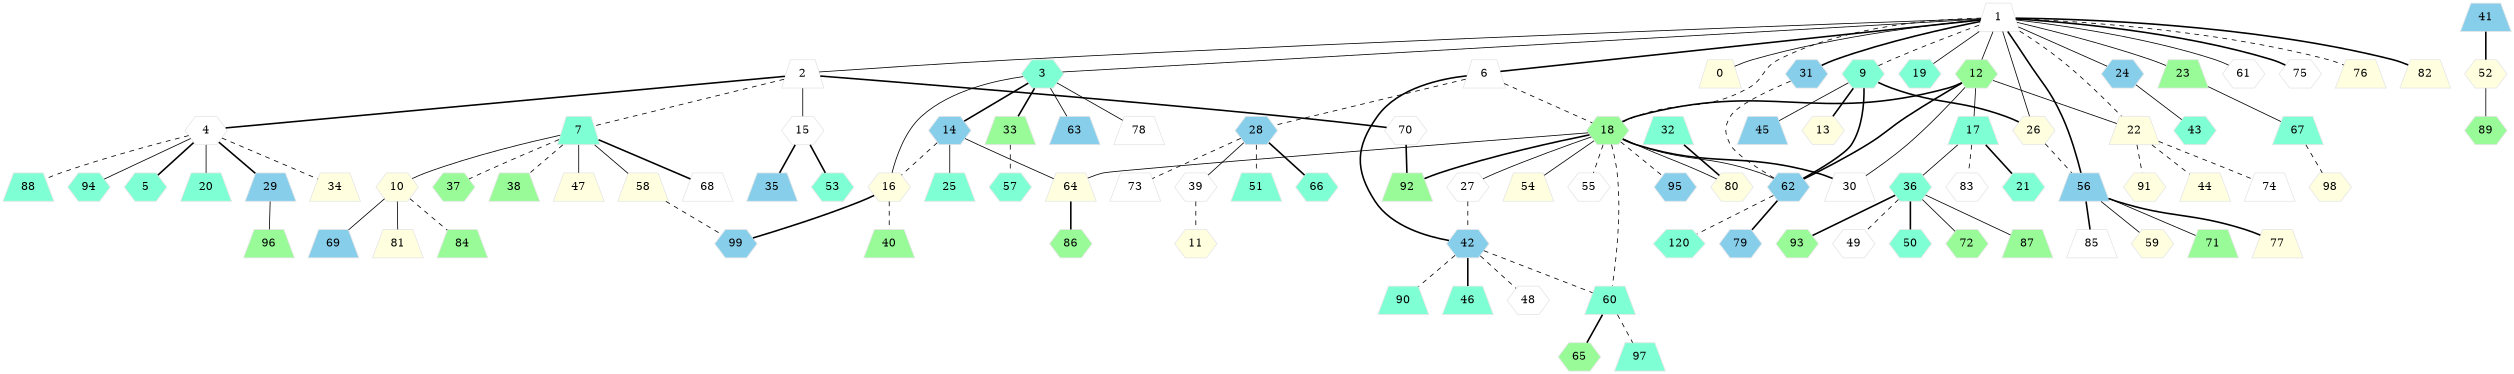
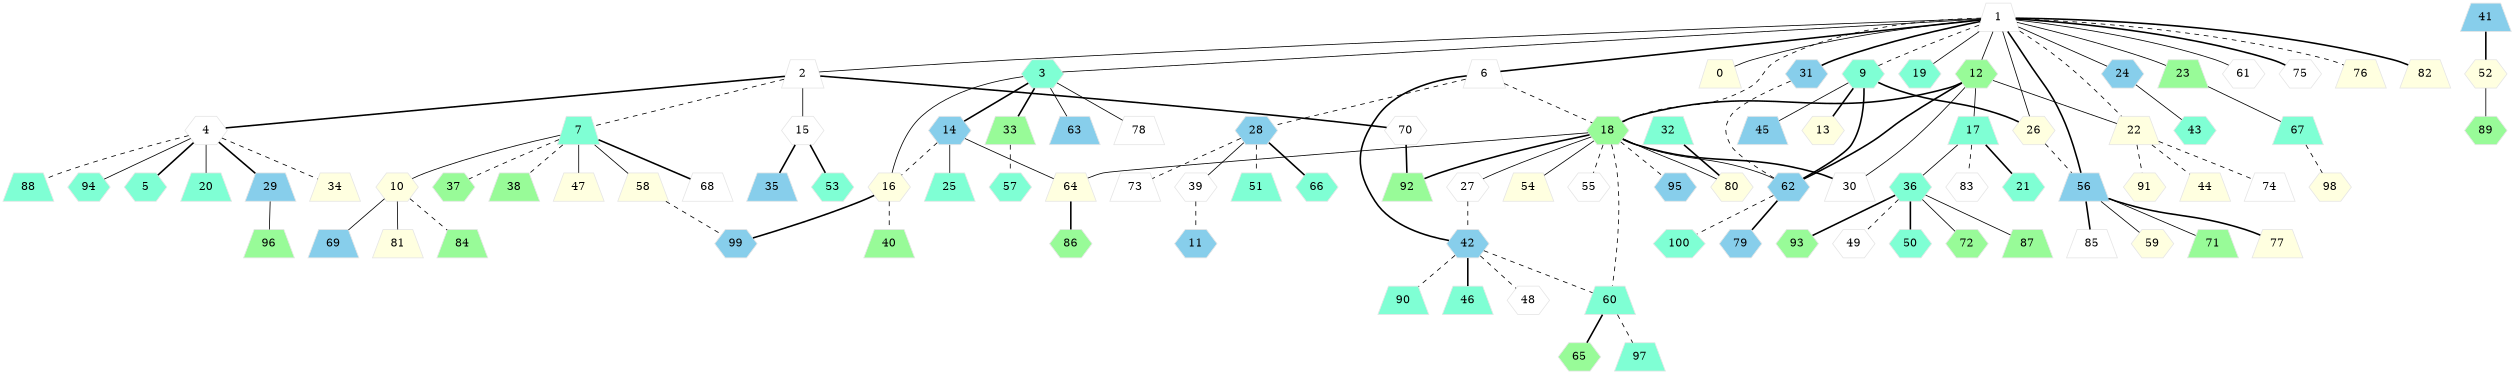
  graph {
    node [color=gray90 fillcolor=aquamarine shape=hexagon style=filled]
    edge [style=solid]
    1 [fillcolor=white shape=trapezium]
    2 [fillcolor=white shape=trapezium]
    3
    6 [fillcolor=white shape=trapezium]
    n5 [fillcolor=lightyellow label=0 shape=trapezium]
    9
    12 [fillcolor=palegreen]
    18 [fillcolor=palegreen]
    19
    22 [fillcolor=lightyellow shape=trapezium]
    23 [fillcolor=palegreen shape=trapezium]
    24 [fillcolor=skyblue]
    26 [fillcolor=lightyellow]
    31 [fillcolor=skyblue]
    56 [fillcolor=skyblue shape=trapezium]
    61 [fillcolor=white]
    75 [fillcolor=white]
    76 [fillcolor=lightyellow shape=trapezium]
    82 [fillcolor=lightyellow shape=trapezium]
    4 [fillcolor=white]
    7 [shape=trapezium]
    15 [fillcolor=white]
    70 [fillcolor=white]
    14 [fillcolor=skyblue]
    16 [fillcolor=lightyellow]
    33 [fillcolor=palegreen shape=trapezium]
    63 [fillcolor=skyblue shape=trapezium]
    78 [fillcolor=white shape=trapezium]
    28 [fillcolor=skyblue]
    42 [fillcolor=skyblue]
    13 [fillcolor=lightyellow]
    45 [fillcolor=skyblue shape=trapezium]
    62 [fillcolor=skyblue]
    17 [shape=trapezium]
    30 [fillcolor=white shape=trapezium]
    64 [fillcolor=lightyellow shape=trapezium]
    27 [fillcolor=white]
    54 [fillcolor=lightyellow shape=trapezium]
    55 [fillcolor=white]
    60 [shape=trapezium]
    80 [fillcolor=lightyellow]
    92 [fillcolor=palegreen shape=trapezium]
    95 [fillcolor=skyblue]
    44 [fillcolor=lightyellow shape=trapezium]
    74 [fillcolor=white shape=trapezium]
    91 [fillcolor=lightyellow]
    67 [shape=trapezium]
    43
    32 [shape=trapezium]
    59 [fillcolor=lightyellow]
    71 [fillcolor=palegreen shape=trapezium]
    77 [fillcolor=lightyellow shape=trapezium]
    85 [fillcolor=white shape=trapezium]
    5
    20 [shape=trapezium]
    29 [fillcolor=skyblue shape=trapezium]
    34 [fillcolor=lightyellow shape=trapezium]
    88 [shape=trapezium]
    94
    10 [fillcolor=lightyellow]
    37 [fillcolor=palegreen]
    38 [fillcolor=palegreen shape=trapezium]
    47 [fillcolor=lightyellow shape=trapezium]
    58 [fillcolor=lightyellow shape=trapezium]
    68 [fillcolor=white shape=trapezium]
    35 [fillcolor=skyblue shape=trapezium]
    53
-   11 [fillcolor=lightyellow]
+   11 [fillcolor=skyblue]
    25 [shape=trapezium]
    40 [fillcolor=palegreen shape=trapezium]
    99 [fillcolor=skyblue]
    57
    96 [fillcolor=palegreen shape=trapezium]
    39 [fillcolor=white]
    51 [shape=trapezium]
    66
    73 [fillcolor=white shape=trapezium]
    46 [shape=trapezium]
    48 [fillcolor=white]
    90 [shape=trapezium]
    69 [fillcolor=skyblue shape=trapezium]
    81 [fillcolor=lightyellow shape=trapezium]
    84 [fillcolor=palegreen shape=trapezium]
    41 [fillcolor=skyblue shape=trapezium]
    52 [fillcolor=lightyellow]
    79 [fillcolor=skyblue]
-   100 [label=120]
+   100
    21
    36
    83 [fillcolor=white]
    86 [fillcolor=palegreen]
    49 [fillcolor=white]
    50
    72 [fillcolor=palegreen]
    87 [fillcolor=palegreen shape=trapezium]
    93 [fillcolor=palegreen]
    65 [fillcolor=palegreen]
    97 [shape=trapezium]
    98 [fillcolor=lightyellow]
    89 [fillcolor=palegreen]
    1 -- 2
    1 -- 3
    1 -- 6 [style=bold]
    1 -- n5
    1 -- 9 [style=dashed]
    1 -- 12
    1 -- 18 [style=dashed]
    1 -- 19
    1 -- 22 [style=dashed]
    1 -- 23
    1 -- 24
    1 -- 26
    1 -- 31 [style=bold]
    1 -- 56 [style=bold]
    1 -- 61
    1 -- 75 [style=bold]
    1 -- 76 [style=dashed]
    1 -- 82 [style=bold]
    2 -- 4 [style=bold]
    2 -- 7 [style=dashed]
    2 -- 15
    2 -- 70 [style=bold]
    3 -- 14 [style=bold]
    3 -- 16
    3 -- 33 [style=bold]
    3 -- 63
    3 -- 78
    6 -- 18 [style=dashed]
    6 -- 28 [style=dashed]
    6 -- 42 [style=bold]
    9 -- 26 [style=bold]
    9 -- 13 [style=bold]
    9 -- 45
    9 -- 62 [style=bold]
    12 -- 18 [style=bold]
    12 -- 22
    12 -- 62 [style=bold]
    12 -- 17
    12 -- 30
    18 -- 62
    18 -- 30 [style=bold]
    18 -- 64
    18 -- 27
    18 -- 54
    18 -- 55 [style=dashed]
    18 -- 60 [style=dashed]
    18 -- 80
    18 -- 92 [style=bold]
    18 -- 95 [style=dashed]
    22 -- 44 [style=dashed]
    22 -- 74 [style=dashed]
    22 -- 91 [style=dashed]
    23 -- 67
    24 -- 43
    26 -- 56 [style=dashed]
    31 -- 62 [style=dashed]
    56 -- 59
    56 -- 71
    56 -- 77 [style=bold]
    56 -- 85 [style=bold]
    4 -- 5 [style=bold]
    4 -- 20
    4 -- 29 [style=bold]
    4 -- 34 [style=dashed]
    4 -- 88 [style=dashed]
    4 -- 94
    7 -- 10
    7 -- 37 [style=dashed]
    7 -- 38 [style=dashed]
    7 -- 47
    7 -- 58
    7 -- 68 [style=bold]
    15 -- 35 [style=bold]
    15 -- 53 [style=bold]
    70 -- 92 [style=bold]
    14 -- 16 [style=dashed]
    14 -- 64
    14 -- 25
    16 -- 40 [style=dashed]
    16 -- 99 [style=bold]
    33 -- 57 [style=dashed]
    28 -- 39
    28 -- 51 [style=dashed]
    28 -- 66 [style=bold]
    28 -- 73 [style=dashed]
    42 -- 60 [style=dashed]
    42 -- 46 [style=bold]
    42 -- 48 [style=dashed]
    42 -- 90 [style=dashed]
    62 -- 79 [style=bold]
    62 -- 100 [style=dashed]
    17 -- 21 [style=bold]
    17 -- 36
    17 -- 83 [style=dashed]
    64 -- 86 [style=bold]
    27 -- 42 [style=dashed]
    60 -- 65 [style=bold]
    60 -- 97 [style=dashed]
    67 -- 98 [style=dashed]
    32 -- 80 [style=bold]
    29 -- 96
    10 -- 69
    10 -- 81
    10 -- 84 [style=dashed]
    58 -- 99 [style=dashed]
    39 -- 11 [style=dashed]
    41 -- 52 [style=bold]
    52 -- 89
    36 -- 49 [style=dashed]
    36 -- 50 [style=bold]
    36 -- 72
    36 -- 87
    36 -- 93 [style=bold]
  }
